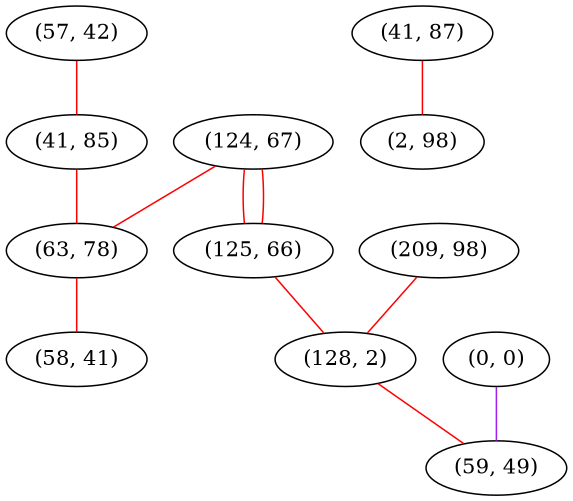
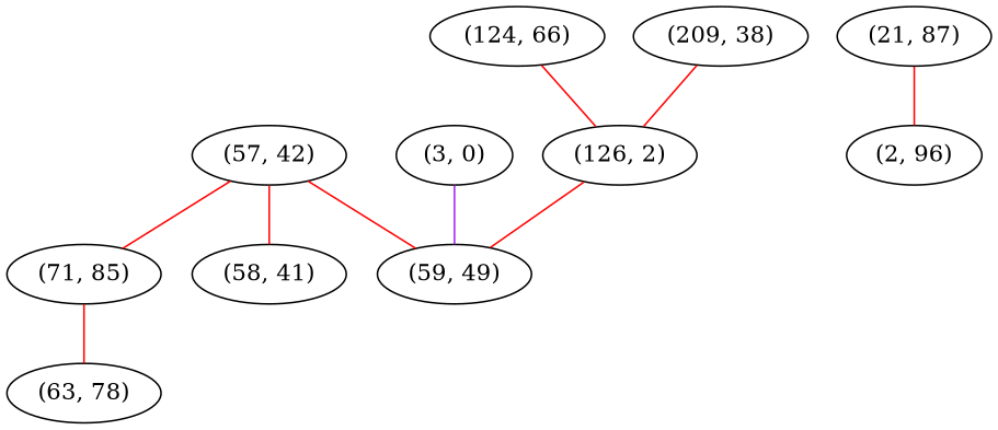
  graph {
    edge [color=red weight=1]
    "(57, 42)"
-   "(41, 85)"
+   "(41, 85)" [label="(71, 85)"]
    "(58, 41)"
    n4 [label="(59, 49)"]
    n5 [label="(63, 78)"]
-   "(124, 67)"
-   "(124, 66)" [label="(125, 66)"]
-   "(0, 0)"
-   "(209, 38)" [label="(209, 98)"]
-   "(128, 2)"
-   "(41, 87)"
-   "(2, 98)"
+   "(124, 66)"
+   "(0, 0)" [label="(3, 0)"]
+   "(209, 38)"
+   "(128, 2)" [label="(126, 2)"]
+   "(41, 87)" [label="(21, 87)"]
+   "(2, 98)" [label="(2, 96)"]
    "(57, 42)" -- "(41, 85)"
-   n5 -- "(58, 41)"
+   "(57, 42)" -- "(58, 41)"
+   "(57, 42)" -- n4
    "(41, 85)" -- n5
-   "(124, 67)" -- n5
-   "(124, 67)" -- "(124, 66)"
-   "(124, 67)" -- "(124, 66)"
    "(124, 66)" -- "(128, 2)"
    "(0, 0)" -- n4 [color=purple weight=4]
    "(209, 38)" -- "(128, 2)"
    "(128, 2)" -- n4
    "(41, 87)" -- "(2, 98)"
  }
